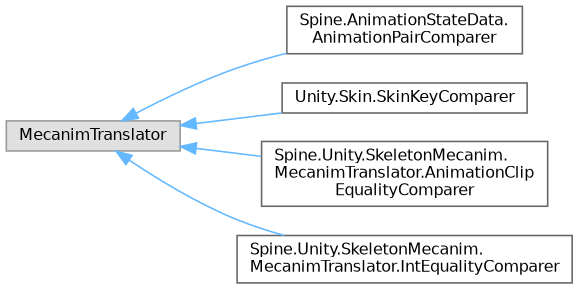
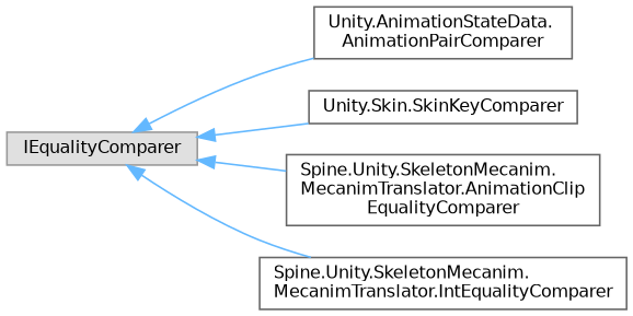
  digraph {
    fontname="DejaVu Sans"
    rankdir=LR
    node [color=grey40 fillcolor=white fontname="DejaVu Sans" fontsize=10 shape=box style=filled]
    edge [color=steelblue1 dir=back fontname="DejaVu Sans" fontsize=10 labelfontname=Helvetica labelfontsize=10 style=solid]
-   n1 [color=grey60 fillcolor="#E0E0E0" height=0.2 label=MecanimTranslator width=0.4]
-   n2 [height=0.2 label="Spine.AnimationStateData.\lAnimationPairComparer" width=0.4]
+   n1 [color=grey60 fillcolor="#E0E0E0" height=0.2 label=IEqualityComparer width=0.4]
+   n2 [height=0.2 label="Unity.AnimationStateData.\lAnimationPairComparer" width=0.4]
    n3 [height=0.2 label="Unity.Skin.SkinKeyComparer" width=0.4]
    n4 [height=0.2 label="Spine.Unity.SkeletonMecanim.\lMecanimTranslator.AnimationClip\lEqualityComparer" width=0.4]
    n5 [height=0.2 label="Spine.Unity.SkeletonMecanim.\lMecanimTranslator.IntEqualityComparer" width=0.4]
    n1 -> n2
    n1 -> n3
    n1 -> n4
    n1 -> n5
  }
